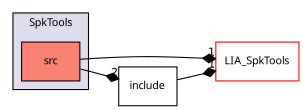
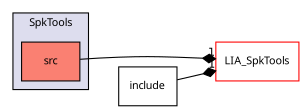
  digraph {
    compound=true
    fontname="Noto Sans"
    rankdir=LR
    node [fillcolor=white fontname="Noto Sans" fontsize=10 shape=box style=filled]
    edge [arrowhead=diamond fontname="Noto Sans" headlabel=1 labeldistance=1.5 labelfontname=Helvetica labelfontsize=10]
    n1 [fillcolor=salmon label=src pencolor=black]
    n2 [color=red label=LIA_SpkTools]
    n3 [label=include]
    subgraph cluster_1 {
      bgcolor="#ddddee"
      fontsize=10
      label=SpkTools
      pencolor=black
      n1
    }
    n1 -> n2
-   n1 -> n3 [headlabel=2]
    n3 -> n2
  }
